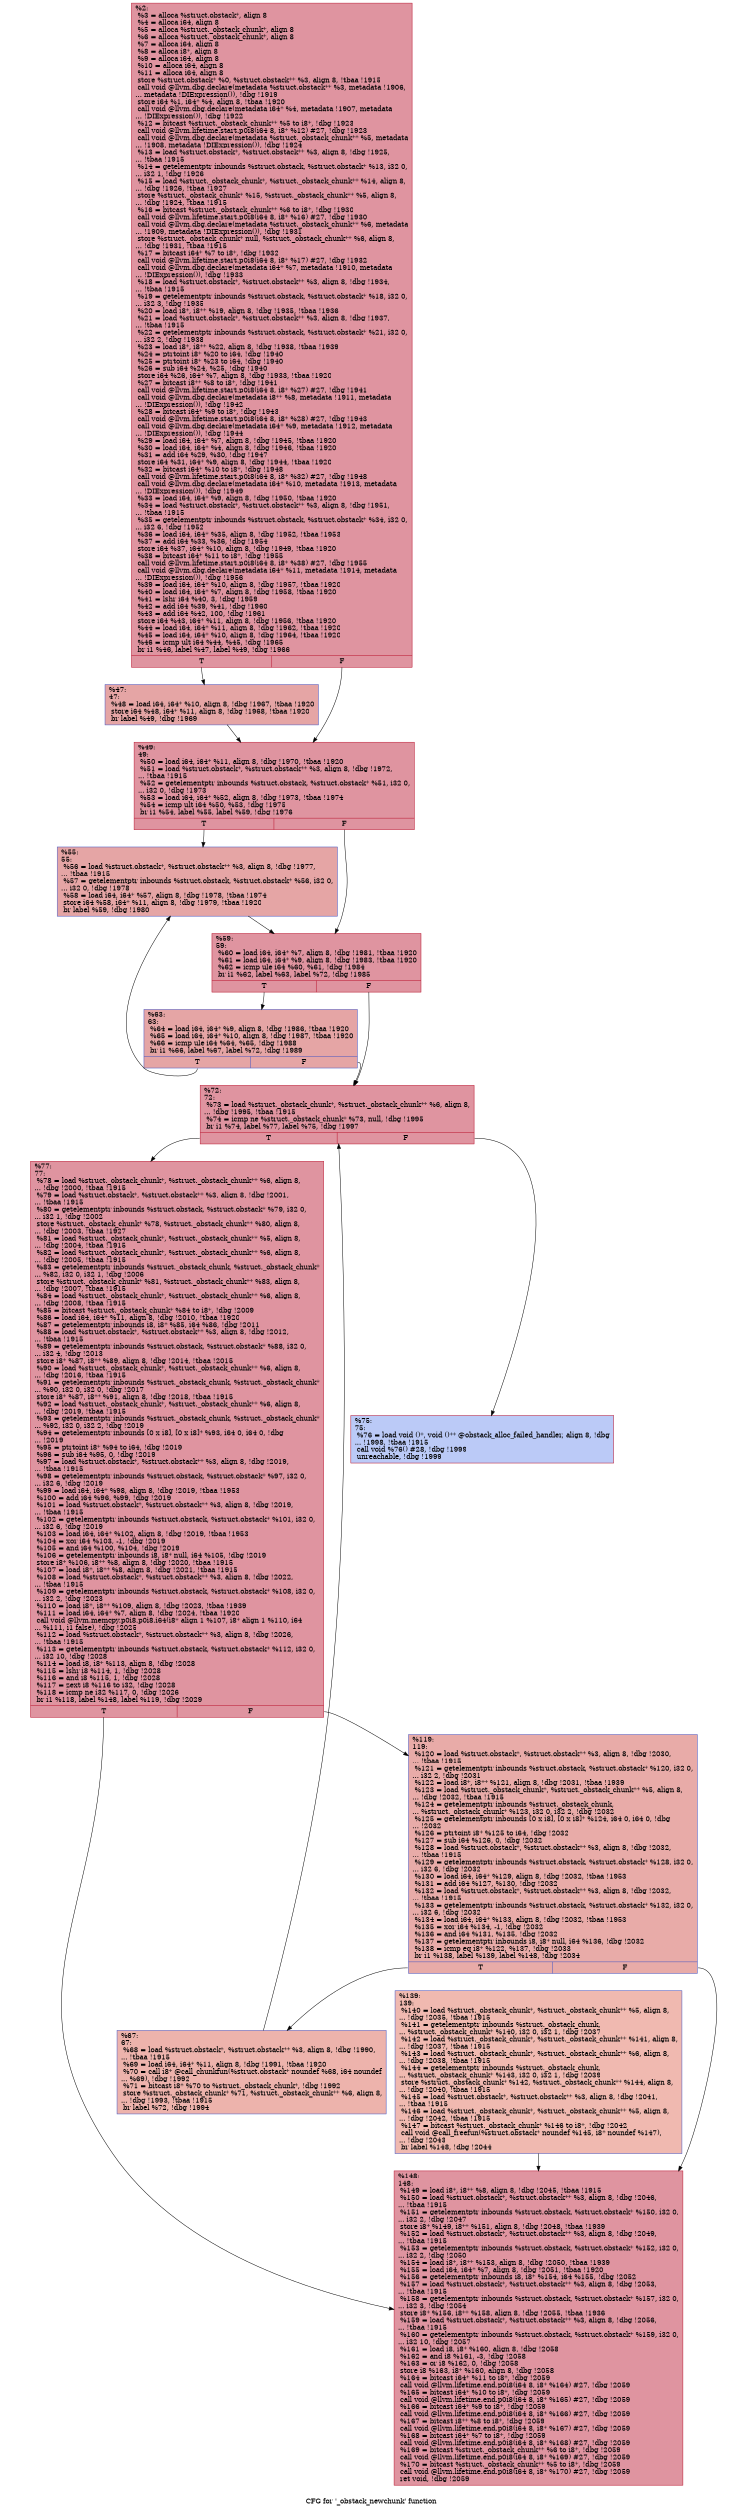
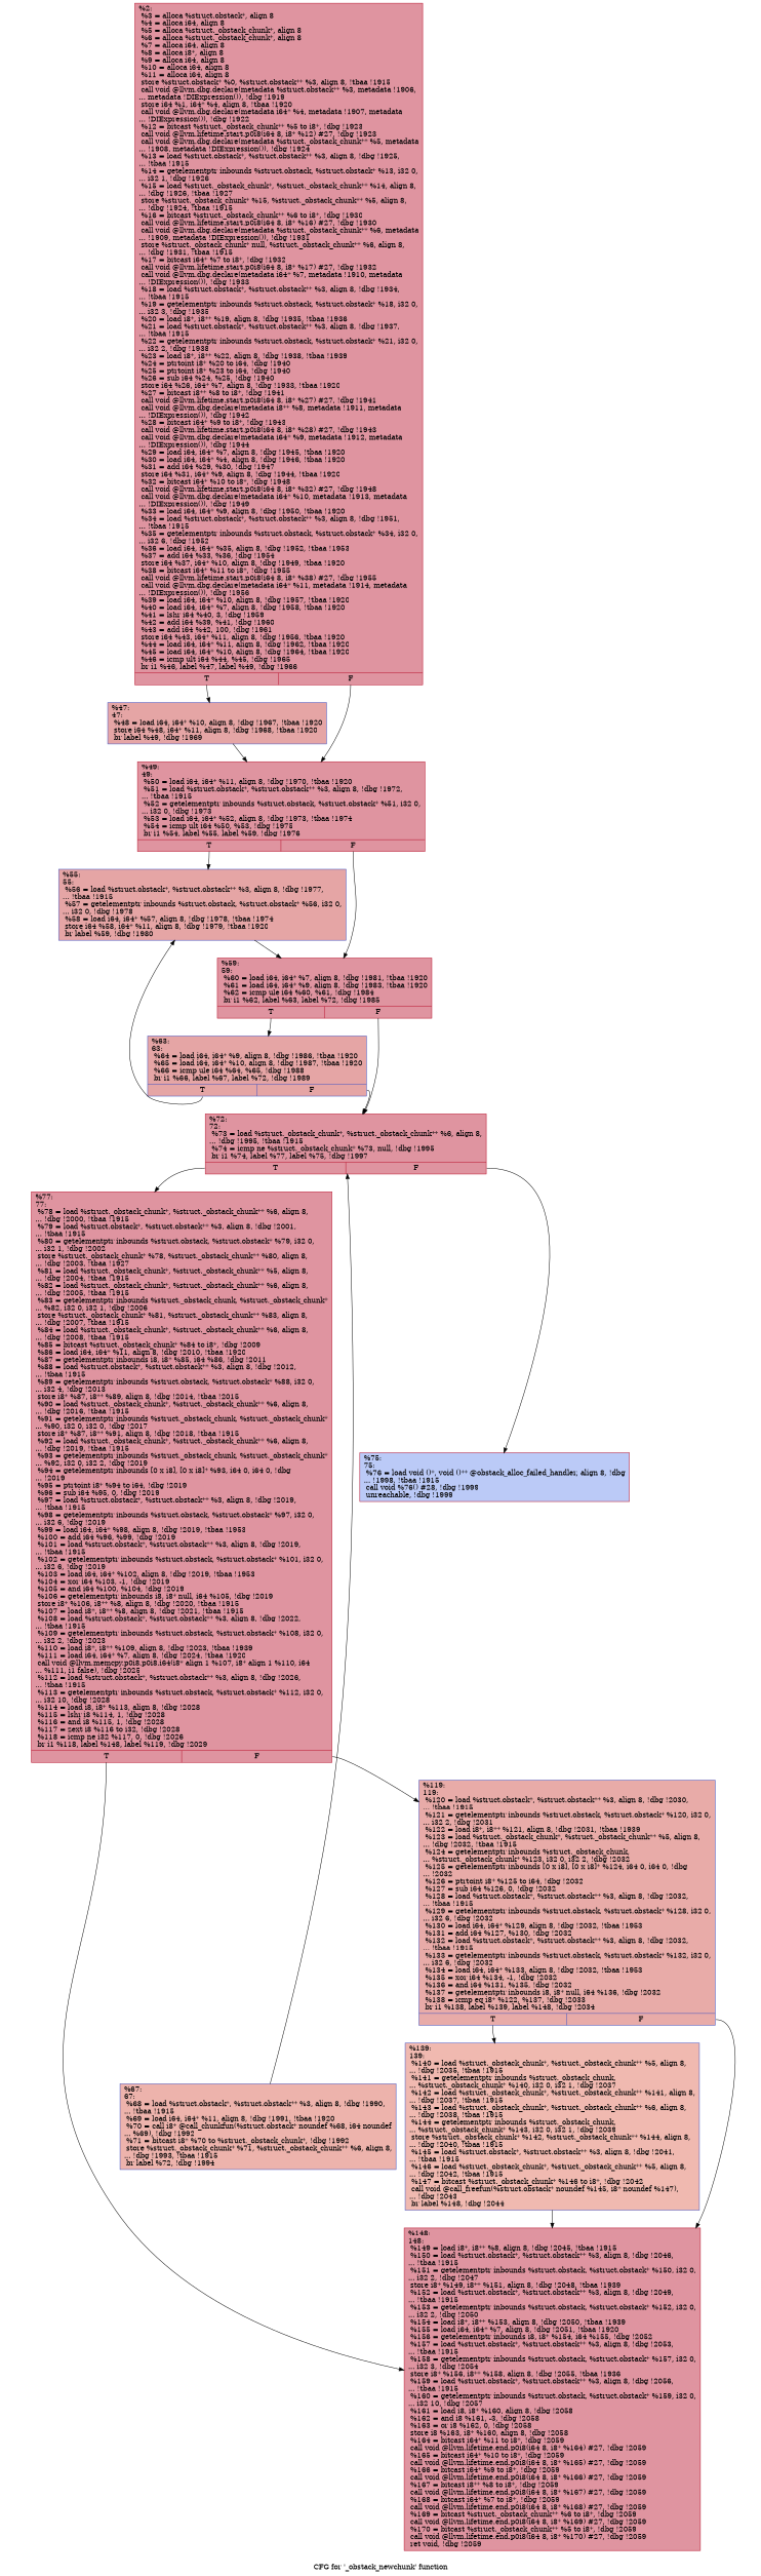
  digraph {
    label="CFG for '_obstack_newchunk' function"
    node [color="#b70d28ff" fillcolor="#b70d2870" shape=record style=filled]
    edge [tailport=s0]
    n1 [label="{%2:\l  %3 = alloca %struct.obstack*, align 8\l  %4 = alloca i64, align 8\l  %5 = alloca %struct._obstack_chunk*, align 8\l  %6 = alloca %struct._obstack_chunk*, align 8\l  %7 = alloca i64, align 8\l  %8 = alloca i8*, align 8\l  %9 = alloca i64, align 8\l  %10 = alloca i64, align 8\l  %11 = alloca i64, align 8\l  store %struct.obstack* %0, %struct.obstack** %3, align 8, !tbaa !1915\l  call void @llvm.dbg.declare(metadata %struct.obstack** %3, metadata !1906,\l... metadata !DIExpression()), !dbg !1919\l  store i64 %1, i64* %4, align 8, !tbaa !1920\l  call void @llvm.dbg.declare(metadata i64* %4, metadata !1907, metadata\l... !DIExpression()), !dbg !1922\l  %12 = bitcast %struct._obstack_chunk** %5 to i8*, !dbg !1923\l  call void @llvm.lifetime.start.p0i8(i64 8, i8* %12) #27, !dbg !1923\l  call void @llvm.dbg.declare(metadata %struct._obstack_chunk** %5, metadata\l... !1908, metadata !DIExpression()), !dbg !1924\l  %13 = load %struct.obstack*, %struct.obstack** %3, align 8, !dbg !1925,\l... !tbaa !1915\l  %14 = getelementptr inbounds %struct.obstack, %struct.obstack* %13, i32 0,\l... i32 1, !dbg !1926\l  %15 = load %struct._obstack_chunk*, %struct._obstack_chunk** %14, align 8,\l... !dbg !1926, !tbaa !1927\l  store %struct._obstack_chunk* %15, %struct._obstack_chunk** %5, align 8,\l... !dbg !1924, !tbaa !1915\l  %16 = bitcast %struct._obstack_chunk** %6 to i8*, !dbg !1930\l  call void @llvm.lifetime.start.p0i8(i64 8, i8* %16) #27, !dbg !1930\l  call void @llvm.dbg.declare(metadata %struct._obstack_chunk** %6, metadata\l... !1909, metadata !DIExpression()), !dbg !1931\l  store %struct._obstack_chunk* null, %struct._obstack_chunk** %6, align 8,\l... !dbg !1931, !tbaa !1915\l  %17 = bitcast i64* %7 to i8*, !dbg !1932\l  call void @llvm.lifetime.start.p0i8(i64 8, i8* %17) #27, !dbg !1932\l  call void @llvm.dbg.declare(metadata i64* %7, metadata !1910, metadata\l... !DIExpression()), !dbg !1933\l  %18 = load %struct.obstack*, %struct.obstack** %3, align 8, !dbg !1934,\l... !tbaa !1915\l  %19 = getelementptr inbounds %struct.obstack, %struct.obstack* %18, i32 0,\l... i32 3, !dbg !1935\l  %20 = load i8*, i8** %19, align 8, !dbg !1935, !tbaa !1936\l  %21 = load %struct.obstack*, %struct.obstack** %3, align 8, !dbg !1937,\l... !tbaa !1915\l  %22 = getelementptr inbounds %struct.obstack, %struct.obstack* %21, i32 0,\l... i32 2, !dbg !1938\l  %23 = load i8*, i8** %22, align 8, !dbg !1938, !tbaa !1939\l  %24 = ptrtoint i8* %20 to i64, !dbg !1940\l  %25 = ptrtoint i8* %23 to i64, !dbg !1940\l  %26 = sub i64 %24, %25, !dbg !1940\l  store i64 %26, i64* %7, align 8, !dbg !1933, !tbaa !1920\l  %27 = bitcast i8** %8 to i8*, !dbg !1941\l  call void @llvm.lifetime.start.p0i8(i64 8, i8* %27) #27, !dbg !1941\l  call void @llvm.dbg.declare(metadata i8** %8, metadata !1911, metadata\l... !DIExpression()), !dbg !1942\l  %28 = bitcast i64* %9 to i8*, !dbg !1943\l  call void @llvm.lifetime.start.p0i8(i64 8, i8* %28) #27, !dbg !1943\l  call void @llvm.dbg.declare(metadata i64* %9, metadata !1912, metadata\l... !DIExpression()), !dbg !1944\l  %29 = load i64, i64* %7, align 8, !dbg !1945, !tbaa !1920\l  %30 = load i64, i64* %4, align 8, !dbg !1946, !tbaa !1920\l  %31 = add i64 %29, %30, !dbg !1947\l  store i64 %31, i64* %9, align 8, !dbg !1944, !tbaa !1920\l  %32 = bitcast i64* %10 to i8*, !dbg !1948\l  call void @llvm.lifetime.start.p0i8(i64 8, i8* %32) #27, !dbg !1948\l  call void @llvm.dbg.declare(metadata i64* %10, metadata !1913, metadata\l... !DIExpression()), !dbg !1949\l  %33 = load i64, i64* %9, align 8, !dbg !1950, !tbaa !1920\l  %34 = load %struct.obstack*, %struct.obstack** %3, align 8, !dbg !1951,\l... !tbaa !1915\l  %35 = getelementptr inbounds %struct.obstack, %struct.obstack* %34, i32 0,\l... i32 6, !dbg !1952\l  %36 = load i64, i64* %35, align 8, !dbg !1952, !tbaa !1953\l  %37 = add i64 %33, %36, !dbg !1954\l  store i64 %37, i64* %10, align 8, !dbg !1949, !tbaa !1920\l  %38 = bitcast i64* %11 to i8*, !dbg !1955\l  call void @llvm.lifetime.start.p0i8(i64 8, i8* %38) #27, !dbg !1955\l  call void @llvm.dbg.declare(metadata i64* %11, metadata !1914, metadata\l... !DIExpression()), !dbg !1956\l  %39 = load i64, i64* %10, align 8, !dbg !1957, !tbaa !1920\l  %40 = load i64, i64* %7, align 8, !dbg !1958, !tbaa !1920\l  %41 = lshr i64 %40, 3, !dbg !1959\l  %42 = add i64 %39, %41, !dbg !1960\l  %43 = add i64 %42, 100, !dbg !1961\l  store i64 %43, i64* %11, align 8, !dbg !1956, !tbaa !1920\l  %44 = load i64, i64* %11, align 8, !dbg !1962, !tbaa !1920\l  %45 = load i64, i64* %10, align 8, !dbg !1964, !tbaa !1920\l  %46 = icmp ult i64 %44, %45, !dbg !1965\l  br i1 %46, label %47, label %49, !dbg !1966\l|{<s0>T|<s1>F}}"]
    n2 [color="#3d50c3ff" fillcolor="#c5333470" label="{%47:\l47:                                               \l  %48 = load i64, i64* %10, align 8, !dbg !1967, !tbaa !1920\l  store i64 %48, i64* %11, align 8, !dbg !1968, !tbaa !1920\l  br label %49, !dbg !1969\l}"]
    n3 [label="{%49:\l49:                                               \l  %50 = load i64, i64* %11, align 8, !dbg !1970, !tbaa !1920\l  %51 = load %struct.obstack*, %struct.obstack** %3, align 8, !dbg !1972,\l... !tbaa !1915\l  %52 = getelementptr inbounds %struct.obstack, %struct.obstack* %51, i32 0,\l... i32 0, !dbg !1973\l  %53 = load i64, i64* %52, align 8, !dbg !1973, !tbaa !1974\l  %54 = icmp ult i64 %50, %53, !dbg !1975\l  br i1 %54, label %55, label %59, !dbg !1976\l|{<s0>T|<s1>F}}"]
    n4 [color="#3d50c3ff" fillcolor="#c5333470" label="{%55:\l55:                                               \l  %56 = load %struct.obstack*, %struct.obstack** %3, align 8, !dbg !1977,\l... !tbaa !1915\l  %57 = getelementptr inbounds %struct.obstack, %struct.obstack* %56, i32 0,\l... i32 0, !dbg !1978\l  %58 = load i64, i64* %57, align 8, !dbg !1978, !tbaa !1974\l  store i64 %58, i64* %11, align 8, !dbg !1979, !tbaa !1920\l  br label %59, !dbg !1980\l}"]
    n5 [label="{%59:\l59:                                               \l  %60 = load i64, i64* %7, align 8, !dbg !1981, !tbaa !1920\l  %61 = load i64, i64* %9, align 8, !dbg !1983, !tbaa !1920\l  %62 = icmp ule i64 %60, %61, !dbg !1984\l  br i1 %62, label %63, label %72, !dbg !1985\l|{<s0>T|<s1>F}}"]
    n6 [color="#3d50c3ff" fillcolor="#c5333470" label="{%63:\l63:                                               \l  %64 = load i64, i64* %9, align 8, !dbg !1986, !tbaa !1920\l  %65 = load i64, i64* %10, align 8, !dbg !1987, !tbaa !1920\l  %66 = icmp ule i64 %64, %65, !dbg !1988\l  br i1 %66, label %67, label %72, !dbg !1989\l|{<s0>T|<s1>F}}"]
    n7 [label="{%72:\l72:                                               \l  %73 = load %struct._obstack_chunk*, %struct._obstack_chunk** %6, align 8,\l... !dbg !1995, !tbaa !1915\l  %74 = icmp ne %struct._obstack_chunk* %73, null, !dbg !1995\l  br i1 %74, label %77, label %75, !dbg !1997\l|{<s0>T|<s1>F}}"]
    n8 [label="{%77:\l77:                                               \l  %78 = load %struct._obstack_chunk*, %struct._obstack_chunk** %6, align 8,\l... !dbg !2000, !tbaa !1915\l  %79 = load %struct.obstack*, %struct.obstack** %3, align 8, !dbg !2001,\l... !tbaa !1915\l  %80 = getelementptr inbounds %struct.obstack, %struct.obstack* %79, i32 0,\l... i32 1, !dbg !2002\l  store %struct._obstack_chunk* %78, %struct._obstack_chunk** %80, align 8,\l... !dbg !2003, !tbaa !1927\l  %81 = load %struct._obstack_chunk*, %struct._obstack_chunk** %5, align 8,\l... !dbg !2004, !tbaa !1915\l  %82 = load %struct._obstack_chunk*, %struct._obstack_chunk** %6, align 8,\l... !dbg !2005, !tbaa !1915\l  %83 = getelementptr inbounds %struct._obstack_chunk, %struct._obstack_chunk*\l... %82, i32 0, i32 1, !dbg !2006\l  store %struct._obstack_chunk* %81, %struct._obstack_chunk** %83, align 8,\l... !dbg !2007, !tbaa !1915\l  %84 = load %struct._obstack_chunk*, %struct._obstack_chunk** %6, align 8,\l... !dbg !2008, !tbaa !1915\l  %85 = bitcast %struct._obstack_chunk* %84 to i8*, !dbg !2009\l  %86 = load i64, i64* %11, align 8, !dbg !2010, !tbaa !1920\l  %87 = getelementptr inbounds i8, i8* %85, i64 %86, !dbg !2011\l  %88 = load %struct.obstack*, %struct.obstack** %3, align 8, !dbg !2012,\l... !tbaa !1915\l  %89 = getelementptr inbounds %struct.obstack, %struct.obstack* %88, i32 0,\l... i32 4, !dbg !2013\l  store i8* %87, i8** %89, align 8, !dbg !2014, !tbaa !2015\l  %90 = load %struct._obstack_chunk*, %struct._obstack_chunk** %6, align 8,\l... !dbg !2016, !tbaa !1915\l  %91 = getelementptr inbounds %struct._obstack_chunk, %struct._obstack_chunk*\l... %90, i32 0, i32 0, !dbg !2017\l  store i8* %87, i8** %91, align 8, !dbg !2018, !tbaa !1915\l  %92 = load %struct._obstack_chunk*, %struct._obstack_chunk** %6, align 8,\l... !dbg !2019, !tbaa !1915\l  %93 = getelementptr inbounds %struct._obstack_chunk, %struct._obstack_chunk*\l... %92, i32 0, i32 2, !dbg !2019\l  %94 = getelementptr inbounds [0 x i8], [0 x i8]* %93, i64 0, i64 0, !dbg\l... !2019\l  %95 = ptrtoint i8* %94 to i64, !dbg !2019\l  %96 = sub i64 %95, 0, !dbg !2019\l  %97 = load %struct.obstack*, %struct.obstack** %3, align 8, !dbg !2019,\l... !tbaa !1915\l  %98 = getelementptr inbounds %struct.obstack, %struct.obstack* %97, i32 0,\l... i32 6, !dbg !2019\l  %99 = load i64, i64* %98, align 8, !dbg !2019, !tbaa !1953\l  %100 = add i64 %96, %99, !dbg !2019\l  %101 = load %struct.obstack*, %struct.obstack** %3, align 8, !dbg !2019,\l... !tbaa !1915\l  %102 = getelementptr inbounds %struct.obstack, %struct.obstack* %101, i32 0,\l... i32 6, !dbg !2019\l  %103 = load i64, i64* %102, align 8, !dbg !2019, !tbaa !1953\l  %104 = xor i64 %103, -1, !dbg !2019\l  %105 = and i64 %100, %104, !dbg !2019\l  %106 = getelementptr inbounds i8, i8* null, i64 %105, !dbg !2019\l  store i8* %106, i8** %8, align 8, !dbg !2020, !tbaa !1915\l  %107 = load i8*, i8** %8, align 8, !dbg !2021, !tbaa !1915\l  %108 = load %struct.obstack*, %struct.obstack** %3, align 8, !dbg !2022,\l... !tbaa !1915\l  %109 = getelementptr inbounds %struct.obstack, %struct.obstack* %108, i32 0,\l... i32 2, !dbg !2023\l  %110 = load i8*, i8** %109, align 8, !dbg !2023, !tbaa !1939\l  %111 = load i64, i64* %7, align 8, !dbg !2024, !tbaa !1920\l  call void @llvm.memcpy.p0i8.p0i8.i64(i8* align 1 %107, i8* align 1 %110, i64\l... %111, i1 false), !dbg !2025\l  %112 = load %struct.obstack*, %struct.obstack** %3, align 8, !dbg !2026,\l... !tbaa !1915\l  %113 = getelementptr inbounds %struct.obstack, %struct.obstack* %112, i32 0,\l... i32 10, !dbg !2028\l  %114 = load i8, i8* %113, align 8, !dbg !2028\l  %115 = lshr i8 %114, 1, !dbg !2028\l  %116 = and i8 %115, 1, !dbg !2028\l  %117 = zext i8 %116 to i32, !dbg !2028\l  %118 = icmp ne i32 %117, 0, !dbg !2026\l  br i1 %118, label %148, label %119, !dbg !2029\l|{<s0>T|<s1>F}}"]
    n9 [fillcolor="#6687ed70" label="{%75:\l75:                                               \l  %76 = load void ()*, void ()** @obstack_alloc_failed_handler, align 8, !dbg\l... !1998, !tbaa !1915\l  call void %76() #28, !dbg !1999\l  unreachable, !dbg !1999\l}"]
    n10 [color="#3d50c3ff" fillcolor="#d6524470" label="{%67:\l67:                                               \l  %68 = load %struct.obstack*, %struct.obstack** %3, align 8, !dbg !1990,\l... !tbaa !1915\l  %69 = load i64, i64* %11, align 8, !dbg !1991, !tbaa !1920\l  %70 = call i8* @call_chunkfun(%struct.obstack* noundef %68, i64 noundef\l... %69), !dbg !1992\l  %71 = bitcast i8* %70 to %struct._obstack_chunk*, !dbg !1992\l  store %struct._obstack_chunk* %71, %struct._obstack_chunk** %6, align 8,\l... !dbg !1993, !tbaa !1915\l  br label %72, !dbg !1994\l}"]
    n11 [label="{%148:\l148:                                              \l  %149 = load i8*, i8** %8, align 8, !dbg !2045, !tbaa !1915\l  %150 = load %struct.obstack*, %struct.obstack** %3, align 8, !dbg !2046,\l... !tbaa !1915\l  %151 = getelementptr inbounds %struct.obstack, %struct.obstack* %150, i32 0,\l... i32 2, !dbg !2047\l  store i8* %149, i8** %151, align 8, !dbg !2048, !tbaa !1939\l  %152 = load %struct.obstack*, %struct.obstack** %3, align 8, !dbg !2049,\l... !tbaa !1915\l  %153 = getelementptr inbounds %struct.obstack, %struct.obstack* %152, i32 0,\l... i32 2, !dbg !2050\l  %154 = load i8*, i8** %153, align 8, !dbg !2050, !tbaa !1939\l  %155 = load i64, i64* %7, align 8, !dbg !2051, !tbaa !1920\l  %156 = getelementptr inbounds i8, i8* %154, i64 %155, !dbg !2052\l  %157 = load %struct.obstack*, %struct.obstack** %3, align 8, !dbg !2053,\l... !tbaa !1915\l  %158 = getelementptr inbounds %struct.obstack, %struct.obstack* %157, i32 0,\l... i32 3, !dbg !2054\l  store i8* %156, i8** %158, align 8, !dbg !2055, !tbaa !1936\l  %159 = load %struct.obstack*, %struct.obstack** %3, align 8, !dbg !2056,\l... !tbaa !1915\l  %160 = getelementptr inbounds %struct.obstack, %struct.obstack* %159, i32 0,\l... i32 10, !dbg !2057\l  %161 = load i8, i8* %160, align 8, !dbg !2058\l  %162 = and i8 %161, -3, !dbg !2058\l  %163 = or i8 %162, 0, !dbg !2058\l  store i8 %163, i8* %160, align 8, !dbg !2058\l  %164 = bitcast i64* %11 to i8*, !dbg !2059\l  call void @llvm.lifetime.end.p0i8(i64 8, i8* %164) #27, !dbg !2059\l  %165 = bitcast i64* %10 to i8*, !dbg !2059\l  call void @llvm.lifetime.end.p0i8(i64 8, i8* %165) #27, !dbg !2059\l  %166 = bitcast i64* %9 to i8*, !dbg !2059\l  call void @llvm.lifetime.end.p0i8(i64 8, i8* %166) #27, !dbg !2059\l  %167 = bitcast i8** %8 to i8*, !dbg !2059\l  call void @llvm.lifetime.end.p0i8(i64 8, i8* %167) #27, !dbg !2059\l  %168 = bitcast i64* %7 to i8*, !dbg !2059\l  call void @llvm.lifetime.end.p0i8(i64 8, i8* %168) #27, !dbg !2059\l  %169 = bitcast %struct._obstack_chunk** %6 to i8*, !dbg !2059\l  call void @llvm.lifetime.end.p0i8(i64 8, i8* %169) #27, !dbg !2059\l  %170 = bitcast %struct._obstack_chunk** %5 to i8*, !dbg !2059\l  call void @llvm.lifetime.end.p0i8(i64 8, i8* %170) #27, !dbg !2059\l  ret void, !dbg !2059\l}"]
    n12 [color="#3d50c3ff" fillcolor="#cc403a70" label="{%119:\l119:                                              \l  %120 = load %struct.obstack*, %struct.obstack** %3, align 8, !dbg !2030,\l... !tbaa !1915\l  %121 = getelementptr inbounds %struct.obstack, %struct.obstack* %120, i32 0,\l... i32 2, !dbg !2031\l  %122 = load i8*, i8** %121, align 8, !dbg !2031, !tbaa !1939\l  %123 = load %struct._obstack_chunk*, %struct._obstack_chunk** %5, align 8,\l... !dbg !2032, !tbaa !1915\l  %124 = getelementptr inbounds %struct._obstack_chunk,\l... %struct._obstack_chunk* %123, i32 0, i32 2, !dbg !2032\l  %125 = getelementptr inbounds [0 x i8], [0 x i8]* %124, i64 0, i64 0, !dbg\l... !2032\l  %126 = ptrtoint i8* %125 to i64, !dbg !2032\l  %127 = sub i64 %126, 0, !dbg !2032\l  %128 = load %struct.obstack*, %struct.obstack** %3, align 8, !dbg !2032,\l... !tbaa !1915\l  %129 = getelementptr inbounds %struct.obstack, %struct.obstack* %128, i32 0,\l... i32 6, !dbg !2032\l  %130 = load i64, i64* %129, align 8, !dbg !2032, !tbaa !1953\l  %131 = add i64 %127, %130, !dbg !2032\l  %132 = load %struct.obstack*, %struct.obstack** %3, align 8, !dbg !2032,\l... !tbaa !1915\l  %133 = getelementptr inbounds %struct.obstack, %struct.obstack* %132, i32 0,\l... i32 6, !dbg !2032\l  %134 = load i64, i64* %133, align 8, !dbg !2032, !tbaa !1953\l  %135 = xor i64 %134, -1, !dbg !2032\l  %136 = and i64 %131, %135, !dbg !2032\l  %137 = getelementptr inbounds i8, i8* null, i64 %136, !dbg !2032\l  %138 = icmp eq i8* %122, %137, !dbg !2033\l  br i1 %138, label %139, label %148, !dbg !2034\l|{<s0>T|<s1>F}}"]
    n13 [color="#3d50c3ff" fillcolor="#de614d70" label="{%139:\l139:                                              \l  %140 = load %struct._obstack_chunk*, %struct._obstack_chunk** %5, align 8,\l... !dbg !2035, !tbaa !1915\l  %141 = getelementptr inbounds %struct._obstack_chunk,\l... %struct._obstack_chunk* %140, i32 0, i32 1, !dbg !2037\l  %142 = load %struct._obstack_chunk*, %struct._obstack_chunk** %141, align 8,\l... !dbg !2037, !tbaa !1915\l  %143 = load %struct._obstack_chunk*, %struct._obstack_chunk** %6, align 8,\l... !dbg !2038, !tbaa !1915\l  %144 = getelementptr inbounds %struct._obstack_chunk,\l... %struct._obstack_chunk* %143, i32 0, i32 1, !dbg !2039\l  store %struct._obstack_chunk* %142, %struct._obstack_chunk** %144, align 8,\l... !dbg !2040, !tbaa !1915\l  %145 = load %struct.obstack*, %struct.obstack** %3, align 8, !dbg !2041,\l... !tbaa !1915\l  %146 = load %struct._obstack_chunk*, %struct._obstack_chunk** %5, align 8,\l... !dbg !2042, !tbaa !1915\l  %147 = bitcast %struct._obstack_chunk* %146 to i8*, !dbg !2042\l  call void @call_freefun(%struct.obstack* noundef %145, i8* noundef %147),\l... !dbg !2043\l  br label %148, !dbg !2044\l}"]
    n1 -> n2
    n1 -> n3 [tailport=s1]
    n2 -> n3
    n3 -> n4
    n3 -> n5 [tailport=s1]
    n4 -> n5
    n5 -> n6
    n5 -> n7 [tailport=s1]
    n6 -> n4
    n6 -> n7 [tailport=s1]
    n7 -> n8
    n7 -> n9 [tailport=s1]
    n8 -> n11
    n8 -> n12 [tailport=s1]
    n10 -> n7
    n12 -> n11 [tailport=s1]
-   n12 -> n10
+   n12 -> n13
    n13 -> n11
  }
